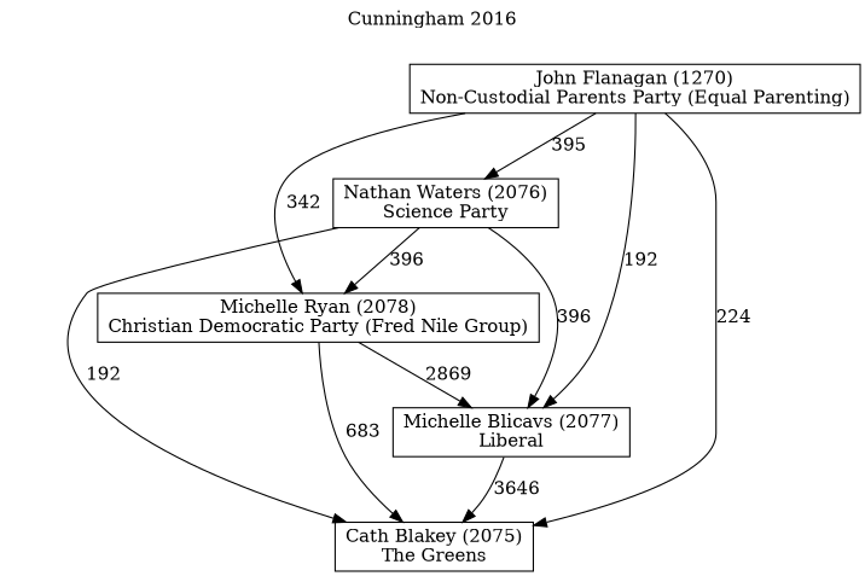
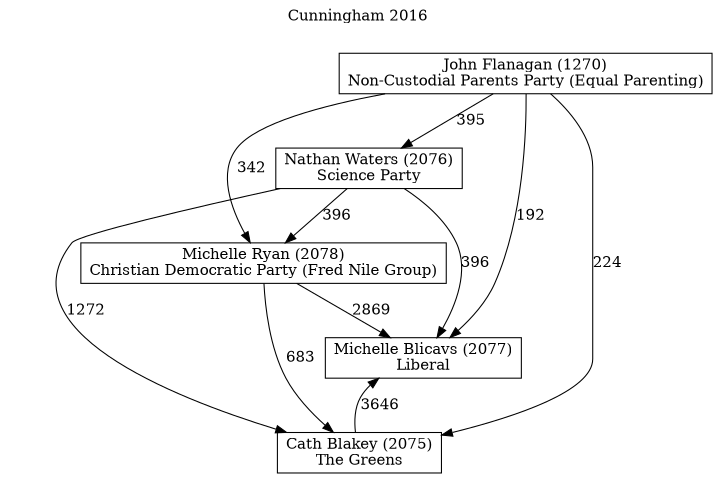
  digraph {
    label="Cunningham 2016"
    labelloc=t
    mclimit=10
    node [shape=box]
    n1 [label="Michelle Blicavs (2077)\nLiberal"]
    n2 [label="Cath Blakey (2075)\nThe Greens"]
    n3 [label="Michelle Ryan (2078)\nChristian Democratic Party (Fred Nile Group)"]
    n4 [label="Nathan Waters (2076)\nScience Party"]
    n5 [label="John Flanagan (1270)\nNon-Custodial Parents Party (Equal Parenting)"]
-   n1 -> n2 [label=3646]
+   n2 -> n1 [label=3646]
    n3 -> n1 [label=2869]
    n3 -> n2 [label=683]
    n4 -> n1 [label=396]
-   n4 -> n2 [label=192]
+   n4 -> n2 [label=1272]
    n4 -> n3 [label=396]
    n5 -> n1 [label=192]
    n5 -> n2 [label=224]
    n5 -> n3 [label=342]
    n5 -> n4 [label=395]
  }
